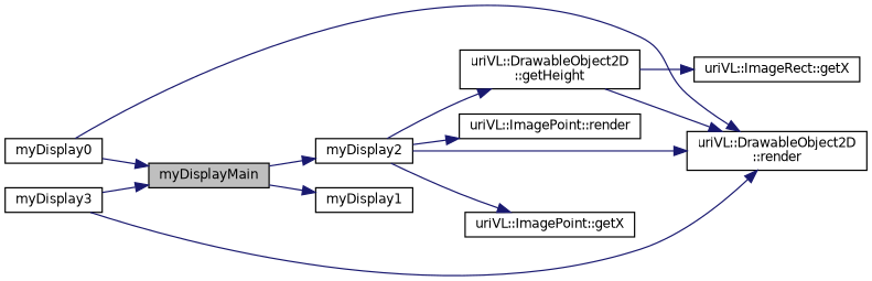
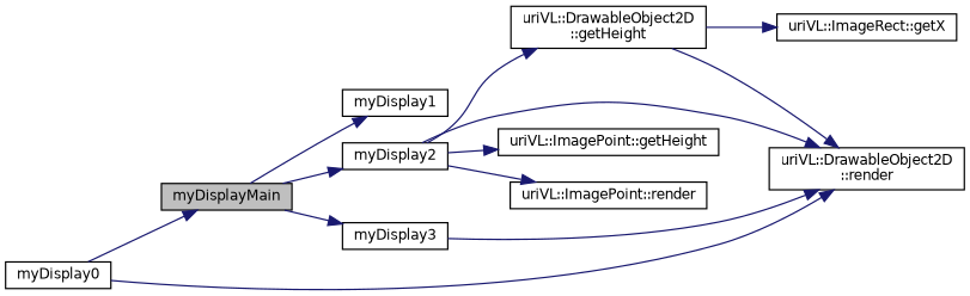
  digraph {
    rankdir=LR
    node [color=black fillcolor=white fontname=Helvetica fontsize=10 shape=record style=filled]
    edge [color=midnightblue fontname=Helvetica fontsize=10 labelfontname=Helvetica labelfontsize=10 style=solid]
    n1 [fillcolor=grey75 fontcolor=black height=0.2 label=myDisplayMain width=0.4]
    n2 [height=0.2 label=myDisplay1 width=0.4]
    n3 [height=0.2 label=myDisplay2 width=0.4]
    n4 [height=0.2 label=myDisplay3 width=0.4]
    n5 [height=0.2 label=myDisplay0 width=0.4]
    n6 [height=0.2 label="uriVL::DrawableObject2D\l::render" width=0.4]
    n7 [height=0.2 label="uriVL::DrawableObject2D\l::getHeight" width=0.4]
-   n8 [height=0.2 label="uriVL::ImagePoint::getX" width=0.4]
+   n8 [height=0.2 label="uriVL::ImagePoint::getHeight" width=0.4]
    n9 [height=0.2 label="uriVL::ImagePoint::render" width=0.4]
    n10 [height=0.2 label="uriVL::ImageRect::getX" width=0.4]
    n1 -> n2
    n1 -> n3
-   n4 -> n1
+   n1 -> n4
    n3 -> n6
    n3 -> n7
    n3 -> n8
    n3 -> n9
    n4 -> n6
    n5 -> n1
    n5 -> n6
    n7 -> n6
    n7 -> n10
  }
